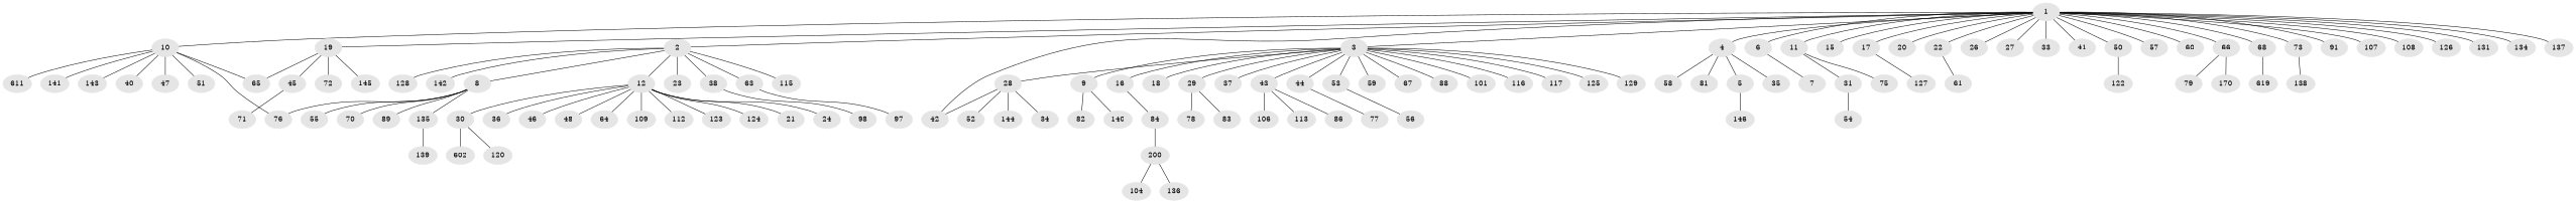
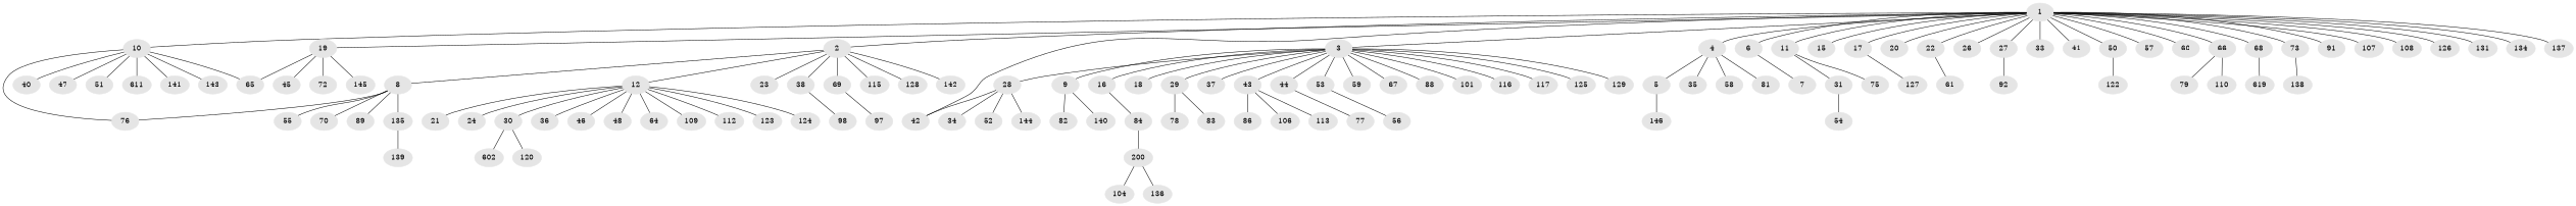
  graph {
    node [color=gray90 style=filled]
    1 [super="+97"]
    2 [super="+39"]
    3 [super="+13"]
    4
    6
    10 [super="+85"]
    11
    15
    17
    19 [super="+118"]
    20
    22
    26 [super="+49"]
    27 [super="+62"]
    33
    41
    50
    57
    60
    66
    68
    73
    91
    107
    108
    126
    131
    134
    137
    42
    8 [super="+25"]
    12 [super="+14"]
    23
    38 [super="+74"]
-   69 [label=63]
+   69
    115
    128
    142
    28 [super="+121"]
    9 [super="+63"]
    16
    18
    29 [super="+32"]
    37
    43 [super="+105"]
    44 [super="+93"]
    53
    59
    67
    88
    101
    116
    117
    125
    129
    5
    35
    58
    81
    7 [super="+95"]
    76
    40
    47
    51
    65 [super="+130"]
    n66 [label=611]
    141
    143
    31 [super="+99"]
    75
    127
    45 [super="+132"]
    72
    145
    61
+   92
    34
    52
    144
    122
    79
-   110 [label=170]
+   110
    n83 [label=619]
    138
    55
    70 [super="+114"]
    89
    135
    21
    24
    30 [super="+80"]
    36
    46 [super="+87"]
    48
    64
    109
    112
    123
    124
    98
    n101 [label=97]
    82
    140
    84 [super="+96"]
    78 [super="+103"]
    83
    86
    106
    113
    77
    56
    146
    139
    54
    n115 [label=602]
    120
    n117 [label=200 super="+133"]
-   71
    104
    136
    1 -- 2
    1 -- 3
    1 -- 4
    1 -- 6
    1 -- 10
    1 -- 11
    1 -- 15
    1 -- 17
    1 -- 19
    1 -- 20
    1 -- 22
    1 -- 26
    1 -- 27
    1 -- 33
    1 -- 41
    1 -- 50
    1 -- 57
    1 -- 60
    1 -- 66
    1 -- 68
    1 -- 73
    1 -- 91
    1 -- 107
    1 -- 108
    1 -- 126
    1 -- 131
    1 -- 134
    1 -- 137
    1 -- 42
    2 -- 8
    2 -- 12
    2 -- 23
    2 -- 38
    2 -- 69
    2 -- 115
    2 -- 128
    2 -- 142
    3 -- 28
    3 -- 9
    3 -- 16
    3 -- 18
    3 -- 29
    3 -- 37
    3 -- 43
    3 -- 44
    3 -- 53
    3 -- 59
    3 -- 67
    3 -- 88
    3 -- 101
    3 -- 116
    3 -- 117
    3 -- 125
    3 -- 129
    4 -- 5
    4 -- 35
    4 -- 58
    4 -- 81
    6 -- 7
    10 -- 76
    10 -- 40
    10 -- 47
    10 -- 51
    10 -- 65
    10 -- n66
    10 -- 141
    10 -- 143
    11 -- 31
    11 -- 75
    17 -- 127
    19 -- 65
    19 -- 45
    19 -- 72
    19 -- 145
    22 -- 61
+   27 -- 92
    50 -- 122
    66 -- 79
    66 -- 110
    68 -- n83
    73 -- 138
    8 -- 76
    8 -- 55
    8 -- 70
    8 -- 89
    8 -- 135
    12 -- 21
    12 -- 24
    12 -- 30
    12 -- 36
    12 -- 46
    12 -- 48
    12 -- 64
    12 -- 109
    12 -- 112
    12 -- 123
    12 -- 124
    38 -- 98
    69 -- n101
    28 -- 42
    28 -- 34
    28 -- 52
    28 -- 144
    9 -- 82
    9 -- 140
    16 -- 84
    29 -- 78
    29 -- 83
    43 -- 86
    43 -- 106
    43 -- 113
    44 -- 77
    53 -- 56
    5 -- 146
    31 -- 54
-   45 -- 71
    135 -- 139
    30 -- n115
    30 -- 120
    84 -- n117
    n117 -- 104
    n117 -- 136
  }
